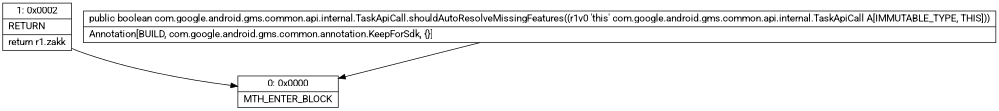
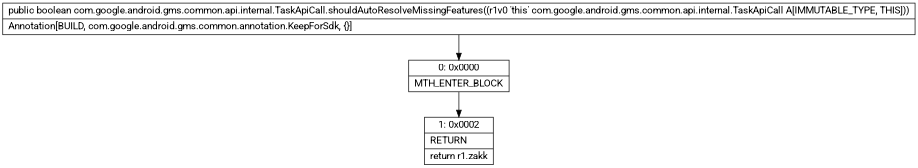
  digraph {
    fontname=Roboto
    node [shape=record fontname=Roboto]
    edge [fontname=Roboto]
    n1 [label="{0\:\ 0x0000|MTH_ENTER_BLOCK\l}"]
    n2 [label="{1\:\ 0x0002|RETURN\l|return r1.zakk\l}"]
    n3 [label="{public boolean com.google.android.gms.common.api.internal.TaskApiCall.shouldAutoResolveMissingFeatures((r1v0 'this' com.google.android.gms.common.api.internal.TaskApiCall A[IMMUTABLE_TYPE, THIS]))  | Annotation[BUILD, com.google.android.gms.common.annotation.KeepForSdk, \{\}]\l}"]
-   n2 -> n1
+   n1 -> n2
    n3 -> n1
  }
